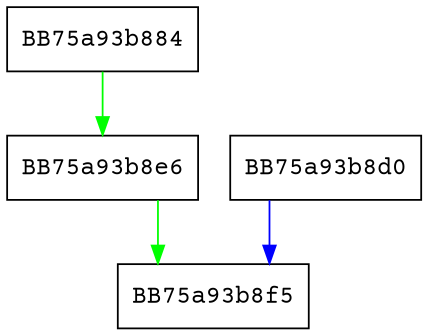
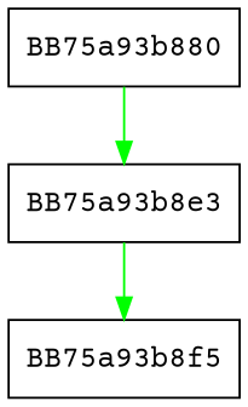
  digraph {
    fontname="Courier Prime"
    splines=ortho
    node [fontname="Courier Prime" shape=box]
    edge [color=green fontname="Courier Prime"]
-   BB75a93b880 [label=BB75a93b884]
-   BB75a93b8e3 [label=BB75a93b8e6]
+   BB75a93b880
+   BB75a93b8e3
    BB75a93b8f5
-   BB75a93b8d0
    BB75a93b880 -> BB75a93b8e3
    BB75a93b8e3 -> BB75a93b8f5
-   BB75a93b8d0 -> BB75a93b8f5 [color=blue]
  }
